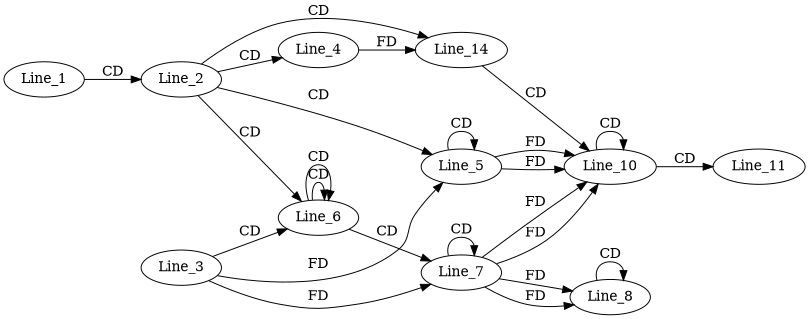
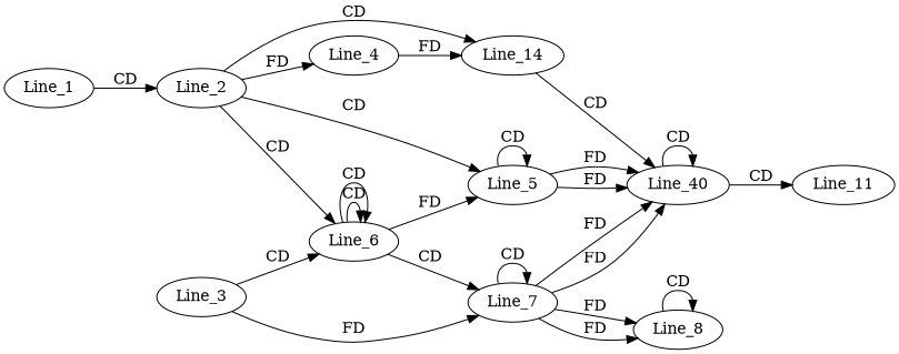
  digraph {
    rankdir=LR
    Line_1
    Line_2
    Line_4
    Line_5
    Line_6
    Line_14
    Line_3
    Line_7
-   Line_10
+   Line_10 [label=Line_40]
    Line_8
    Line_11
    Line_1 -> Line_2 [label=CD]
-   Line_2 -> Line_4 [label=CD]
+   Line_2 -> Line_4 [label=FD]
    Line_2 -> Line_5 [label=CD]
    Line_2 -> Line_6 [label=CD]
    Line_2 -> Line_14 [label=CD]
    Line_4 -> Line_14 [label=FD]
    Line_5 -> Line_5 [label=CD]
    Line_5 -> Line_10 [label=FD]
    Line_5 -> Line_10 [label=FD]
    Line_6 -> Line_6 [label=CD]
    Line_6 -> Line_6 [label=CD]
    Line_6 -> Line_7 [label=CD]
    Line_14 -> Line_10 [label=CD]
-   Line_3 -> Line_5 [label=FD]
+   Line_6 -> Line_5 [label=FD]
    Line_3 -> Line_6 [label=CD]
    Line_3 -> Line_7 [label=FD]
    Line_7 -> Line_7 [label=CD]
    Line_7 -> Line_10 [label=FD]
    Line_7 -> Line_10 [label=FD]
    Line_7 -> Line_8 [label=FD]
    Line_7 -> Line_8 [label=FD]
    Line_10 -> Line_10 [label=CD]
    Line_10 -> Line_11 [label=CD]
    Line_8 -> Line_8 [label=CD]
  }
